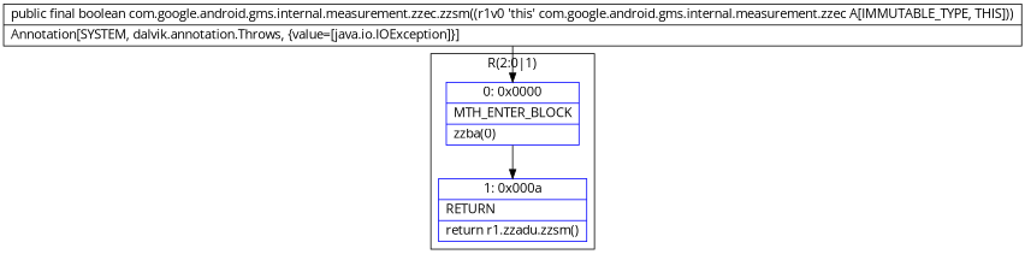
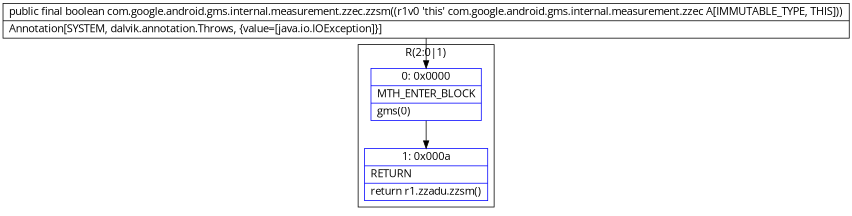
  digraph {
    fontname="Open Sans"
    node [color=blue shape=record fontname="Open Sans"]
    edge [fontname="Open Sans"]
-   n1 [label="{0\:\ 0x0000|MTH_ENTER_BLOCK\l|zzba(0)\l}"]
+   n1 [label="{0\:\ 0x0000|MTH_ENTER_BLOCK\l|gms(0)\l}"]
    n2 [label="{1\:\ 0x000a|RETURN\l|return r1.zzadu.zzsm()\l}"]
    n3 [label="{public final boolean com.google.android.gms.internal.measurement.zzec.zzsm((r1v0 'this' com.google.android.gms.internal.measurement.zzec A[IMMUTABLE_TYPE, THIS]))  | Annotation[SYSTEM, dalvik.annotation.Throws, \{value=[java.io.IOException]\}]\l}" color=""]
    subgraph cluster_1 {
      label="R(2:0|1)"
      n1
      n2
    }
    n1 -> n2
    n3 -> n1
  }
